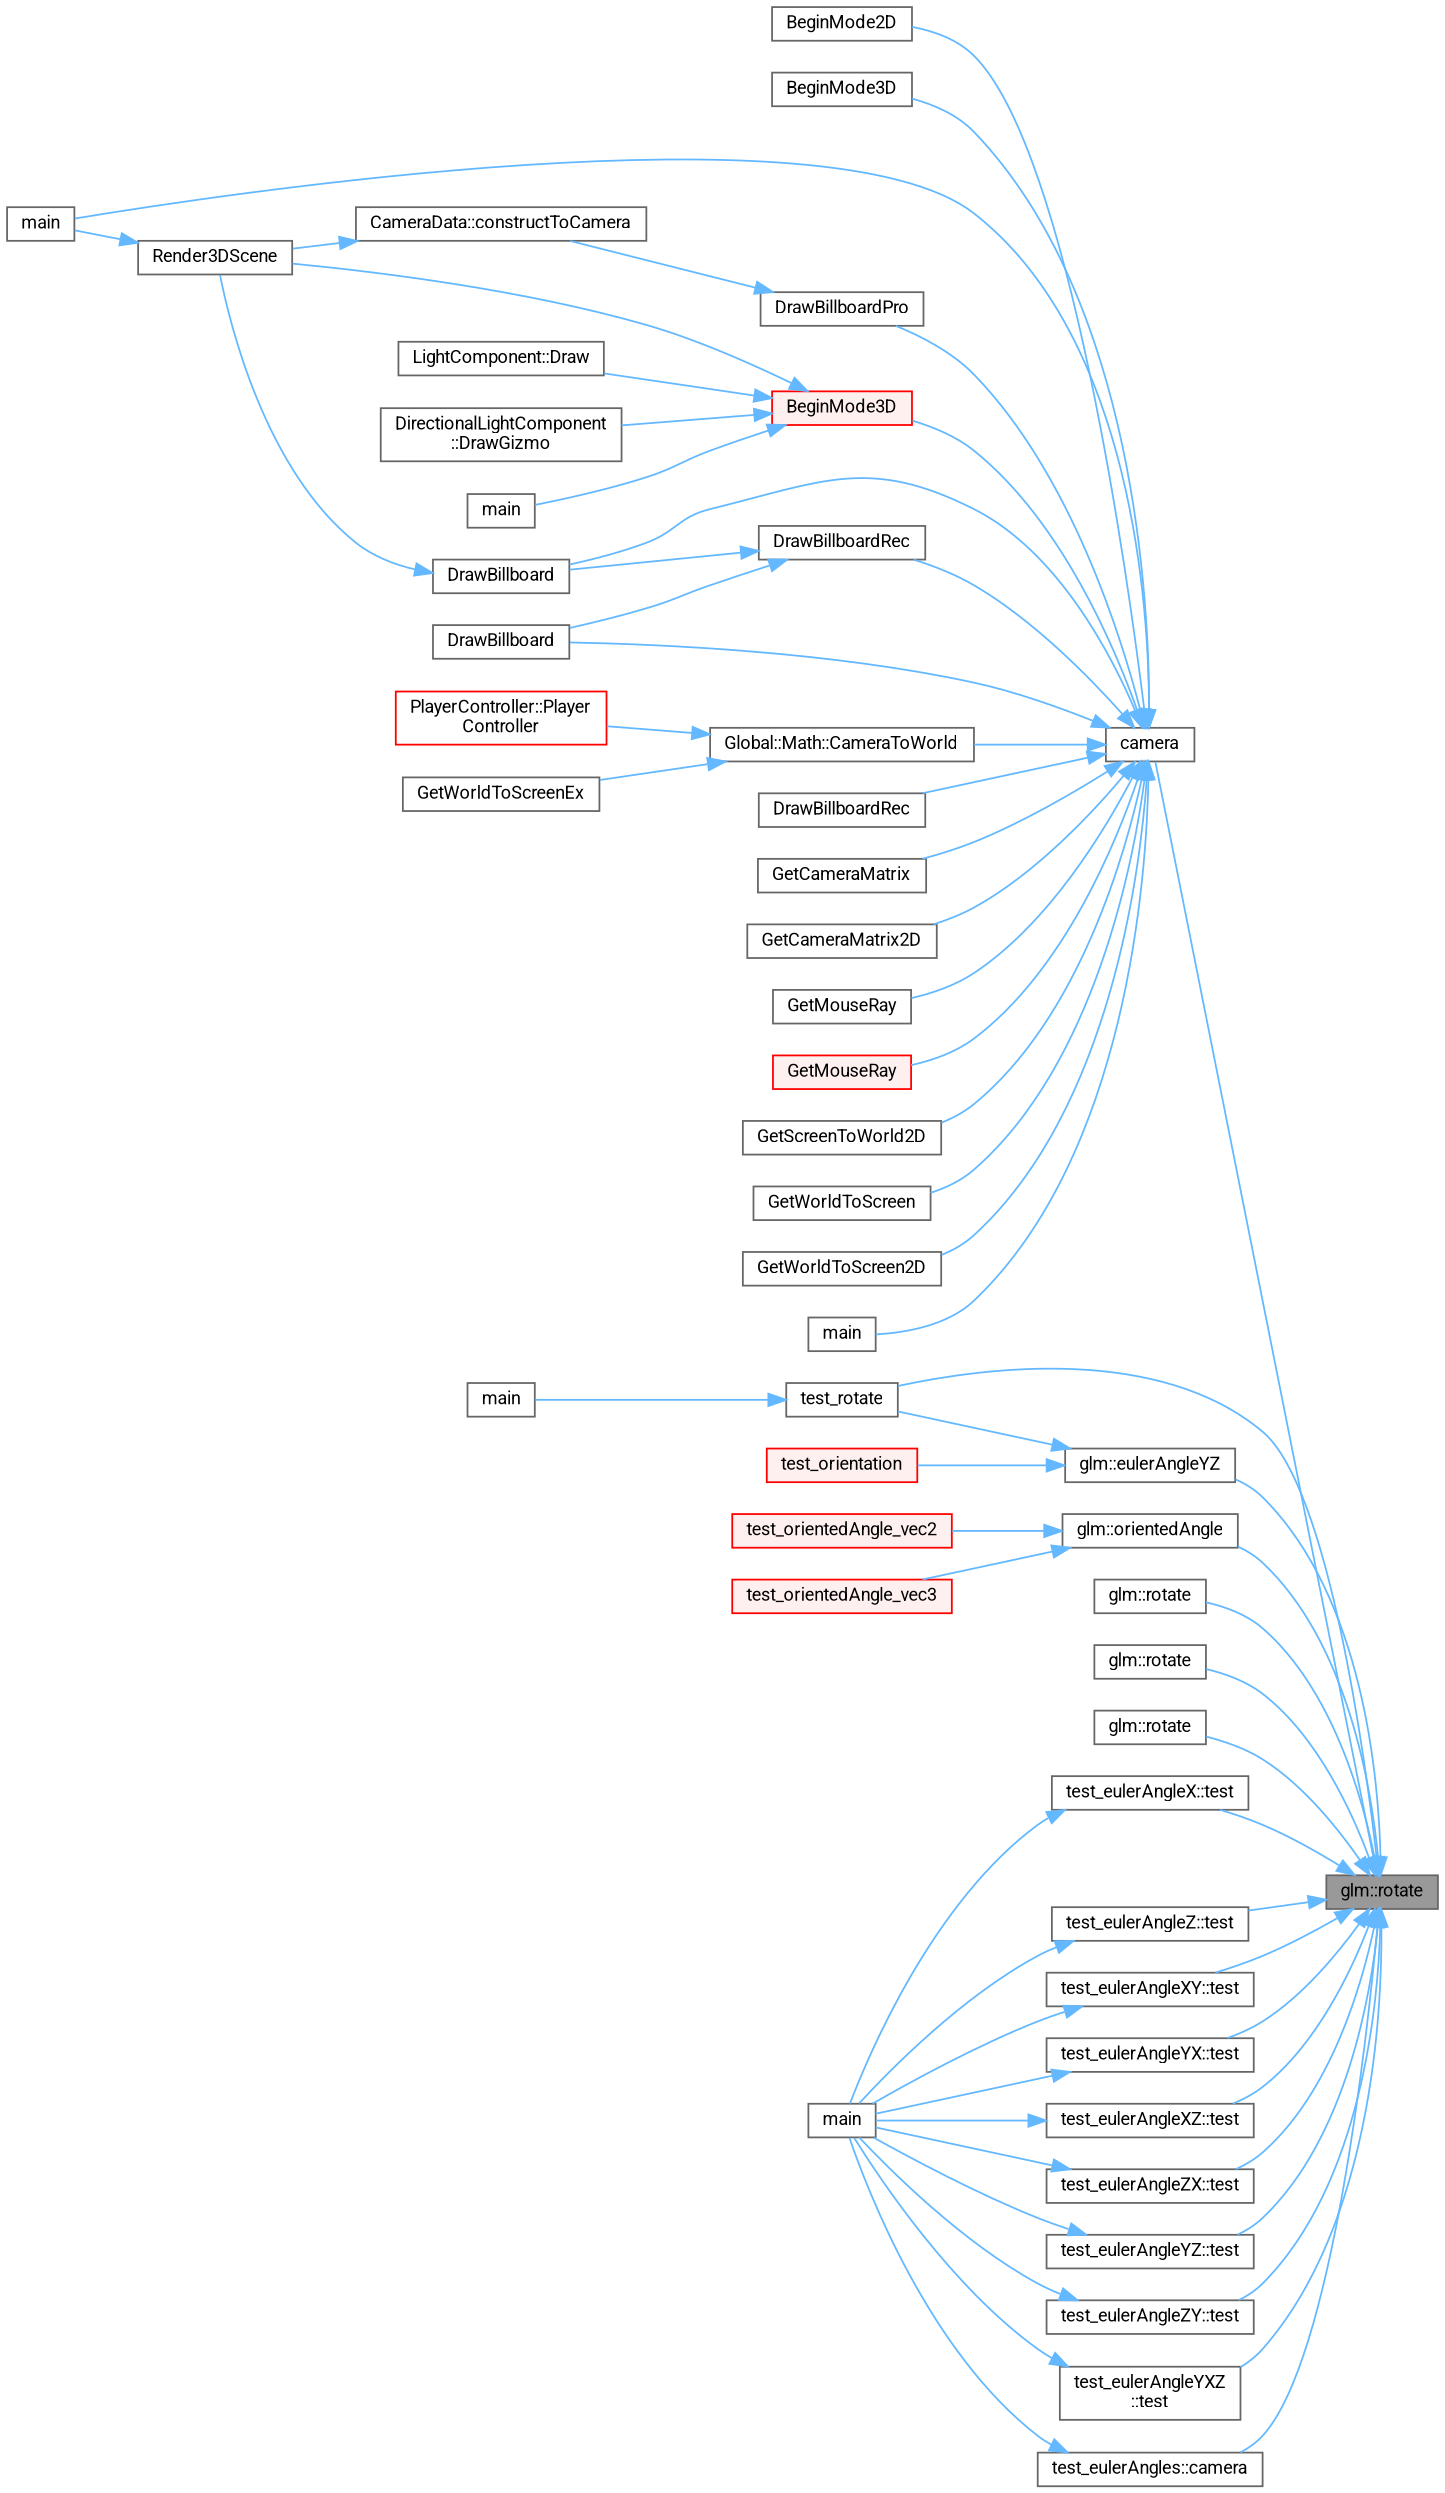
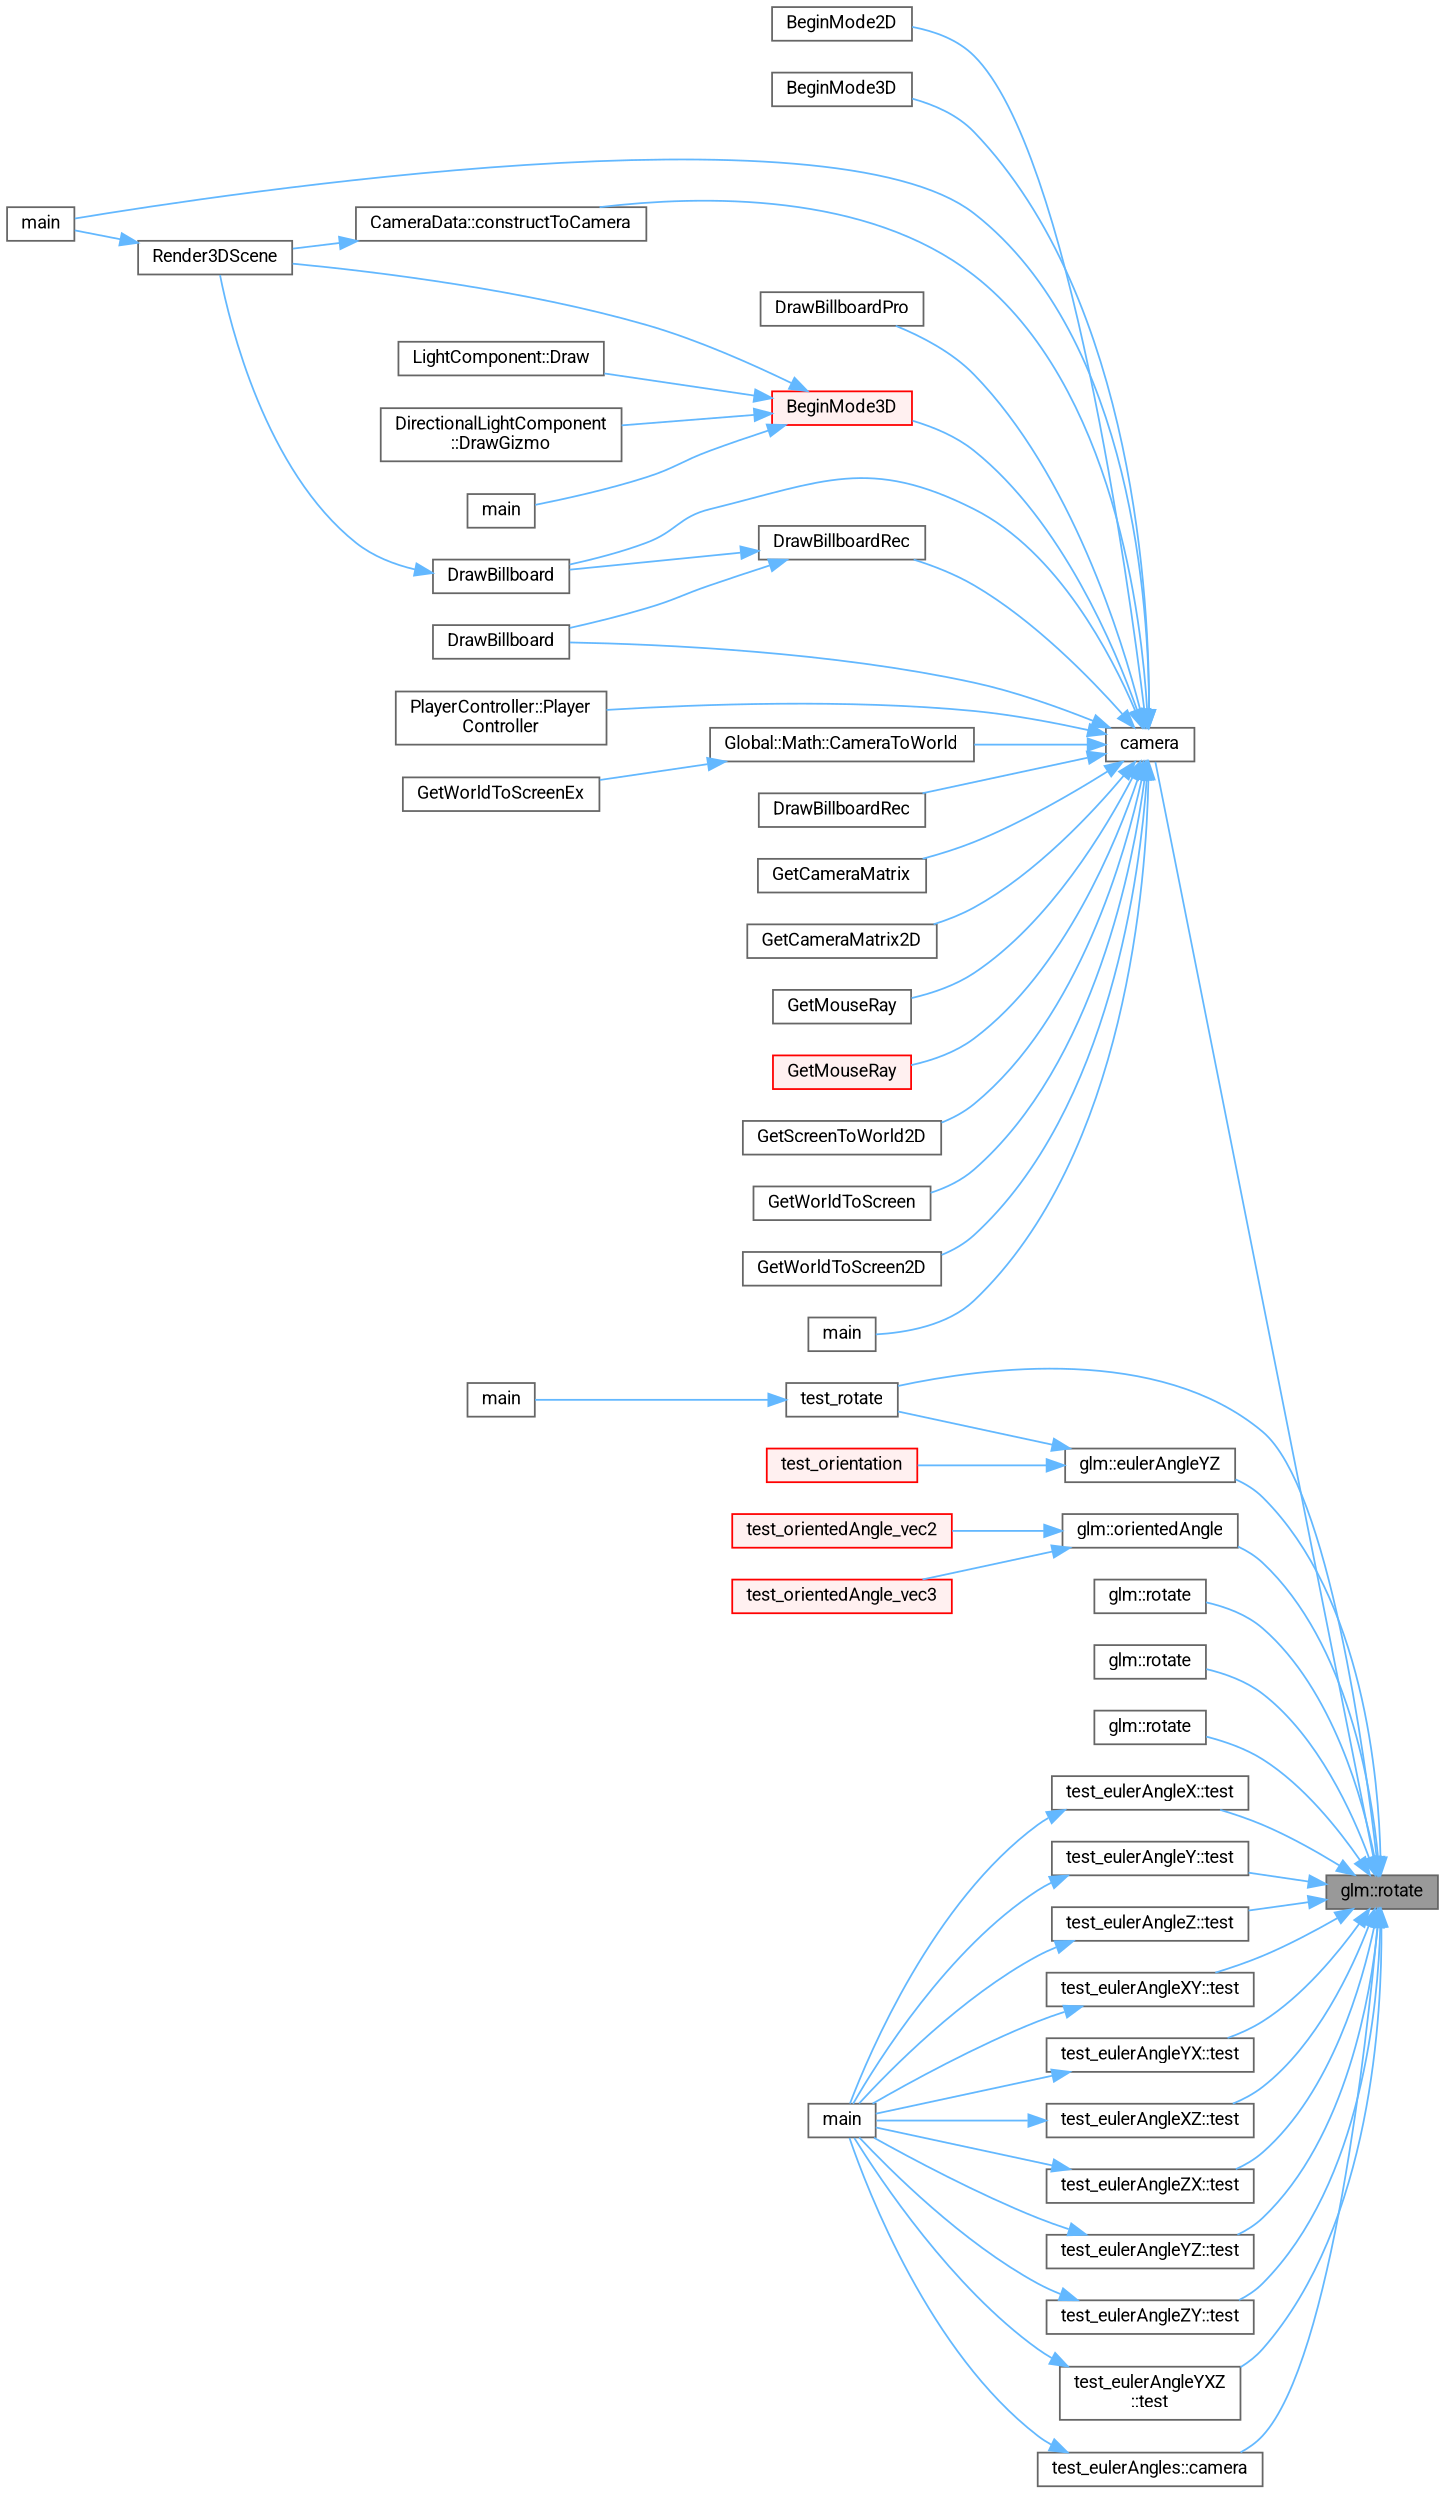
  digraph {
    fontname=Roboto
    rankdir=RL
    node [color=grey40 fillcolor=white fontname=Roboto fontsize=10 shape=box style=filled]
    edge [color=steelblue1 dir=back fontname=Roboto fontsize=10 labelfontname=Helvetica labelfontsize=10 style=solid]
    n1 [color=gray40 fillcolor=grey60 fontcolor=black height=0.2 label="glm::rotate" width=0.4]
    n2 [height=0.2 label=camera width=0.4]
    n3 [height=0.2 label="glm::eulerAngleYZ" width=0.4]
    n4 [height=0.2 label=test_rotate width=0.4]
    n5 [height=0.2 label="glm::orientedAngle" width=0.4]
    n6 [height=0.2 label="glm::rotate" width=0.4]
    n7 [height=0.2 label="glm::rotate" width=0.4]
    n8 [height=0.2 label="glm::rotate" width=0.4]
    n9 [height=0.2 label="test_eulerAngleX::test" width=0.4]
+   n10 [height=0.2 label="test_eulerAngleY::test" width=0.4]
    n11 [height=0.2 label="test_eulerAngleZ::test" width=0.4]
    n12 [height=0.2 label="test_eulerAngleXY::test" width=0.4]
    n13 [height=0.2 label="test_eulerAngleYX::test" width=0.4]
    n14 [height=0.2 label="test_eulerAngleXZ::test" width=0.4]
    n15 [height=0.2 label="test_eulerAngleZX::test" width=0.4]
    n16 [height=0.2 label="test_eulerAngleYZ::test" width=0.4]
    n17 [height=0.2 label="test_eulerAngleZY::test" width=0.4]
    n18 [height=0.2 label="test_eulerAngleYXZ\l::test" width=0.4]
    n19 [height=0.2 label="test_eulerAngles::camera" width=0.4]
    n20 [height=0.2 label=BeginMode2D width=0.4]
    n21 [height=0.2 label=BeginMode3D width=0.4]
    n22 [color=red fillcolor="#FFF0F0" height=0.2 label=BeginMode3D width=0.4]
    n23 [height=0.2 label=main width=0.4]
    n24 [height=0.2 label="Global::Math::CameraToWorld" width=0.4]
    n25 [height=0.2 label="CameraData::constructToCamera" width=0.4]
    n26 [height=0.2 label=DrawBillboard width=0.4]
    n27 [height=0.2 label=DrawBillboard width=0.4]
    n28 [height=0.2 label=DrawBillboardPro width=0.4]
    n29 [height=0.2 label=DrawBillboardRec width=0.4]
    n30 [height=0.2 label=DrawBillboardRec width=0.4]
    n31 [height=0.2 label=GetCameraMatrix width=0.4]
    n32 [height=0.2 label=GetCameraMatrix2D width=0.4]
    n33 [height=0.2 label=GetMouseRay width=0.4]
    n34 [color=red fillcolor="#FFF0F0" height=0.2 label=GetMouseRay width=0.4]
    n35 [height=0.2 label=GetScreenToWorld2D width=0.4]
    n36 [height=0.2 label=GetWorldToScreen width=0.4]
    n37 [height=0.2 label=GetWorldToScreen2D width=0.4]
    n38 [height=0.2 label=main width=0.4]
-   n39 [color=red height=0.2 label="PlayerController::Player\lController" width=0.4]
+   n39 [height=0.2 label="PlayerController::Player\lController" width=0.4]
    n40 [color=red fillcolor="#FFF0F0" height=0.2 label=test_orientation width=0.4]
    n41 [height=0.2 label=main width=0.4]
    n42 [color=red fillcolor="#FFF0F0" height=0.2 label=test_orientedAngle_vec2 width=0.4]
    n43 [color=red fillcolor="#FFF0F0" height=0.2 label=test_orientedAngle_vec3 width=0.4]
    n44 [height=0.2 label=main width=0.4]
    n45 [height=0.2 label=Render3DScene width=0.4]
    n46 [height=0.2 label="LightComponent::Draw" width=0.4]
    n47 [height=0.2 label="DirectionalLightComponent\l::DrawGizmo" width=0.4]
    n48 [height=0.2 label=main width=0.4]
    n49 [height=0.2 label=GetWorldToScreenEx width=0.4]
    n1 -> n2
    n1 -> n3
    n1 -> n4
    n1 -> n5
    n1 -> n6
    n1 -> n7
    n1 -> n8
    n1 -> n9
+   n1 -> n10
    n1 -> n11
    n1 -> n12
    n1 -> n13
    n1 -> n14
    n1 -> n15
    n1 -> n16
    n1 -> n17
    n1 -> n18
    n1 -> n19
    n2 -> n20
    n2 -> n21
    n2 -> n22
    n2 -> n23
    n2 -> n24
-   n28 -> n25
+   n2 -> n25
    n2 -> n26
    n2 -> n27
    n2 -> n28
    n2 -> n29
    n2 -> n30
    n2 -> n31
    n2 -> n32
    n2 -> n33
    n2 -> n34
    n2 -> n35
    n2 -> n36
    n2 -> n37
    n2 -> n38
-   n24 -> n39
+   n2 -> n39
    n3 -> n4
    n3 -> n40
    n4 -> n41
    n5 -> n42
    n5 -> n43
    n9 -> n44
+   n10 -> n44
    n11 -> n44
    n12 -> n44
    n13 -> n44
    n14 -> n44
    n15 -> n44
    n16 -> n44
    n17 -> n44
    n18 -> n44
    n19 -> n44
    n22 -> n45
    n22 -> n46
    n22 -> n47
    n22 -> n48
    n24 -> n49
    n25 -> n45
    n27 -> n45
    n30 -> n26
    n30 -> n27
    n45 -> n23
  }
